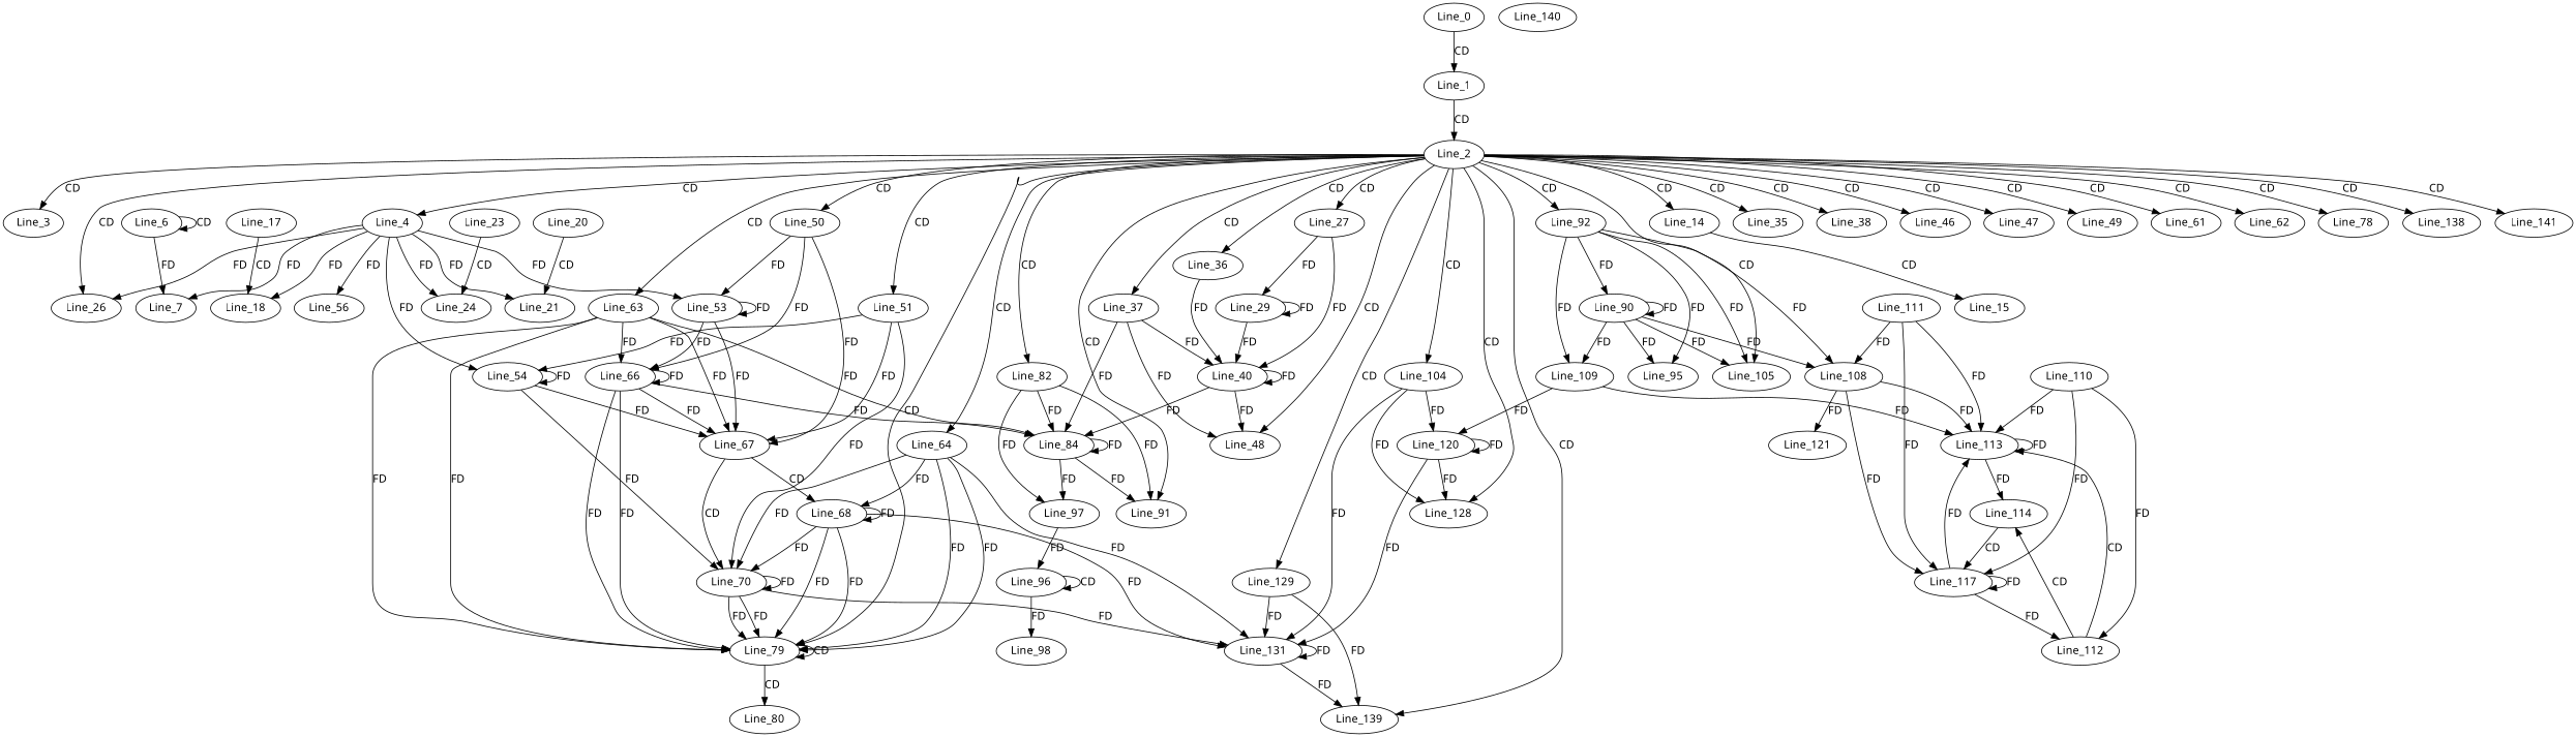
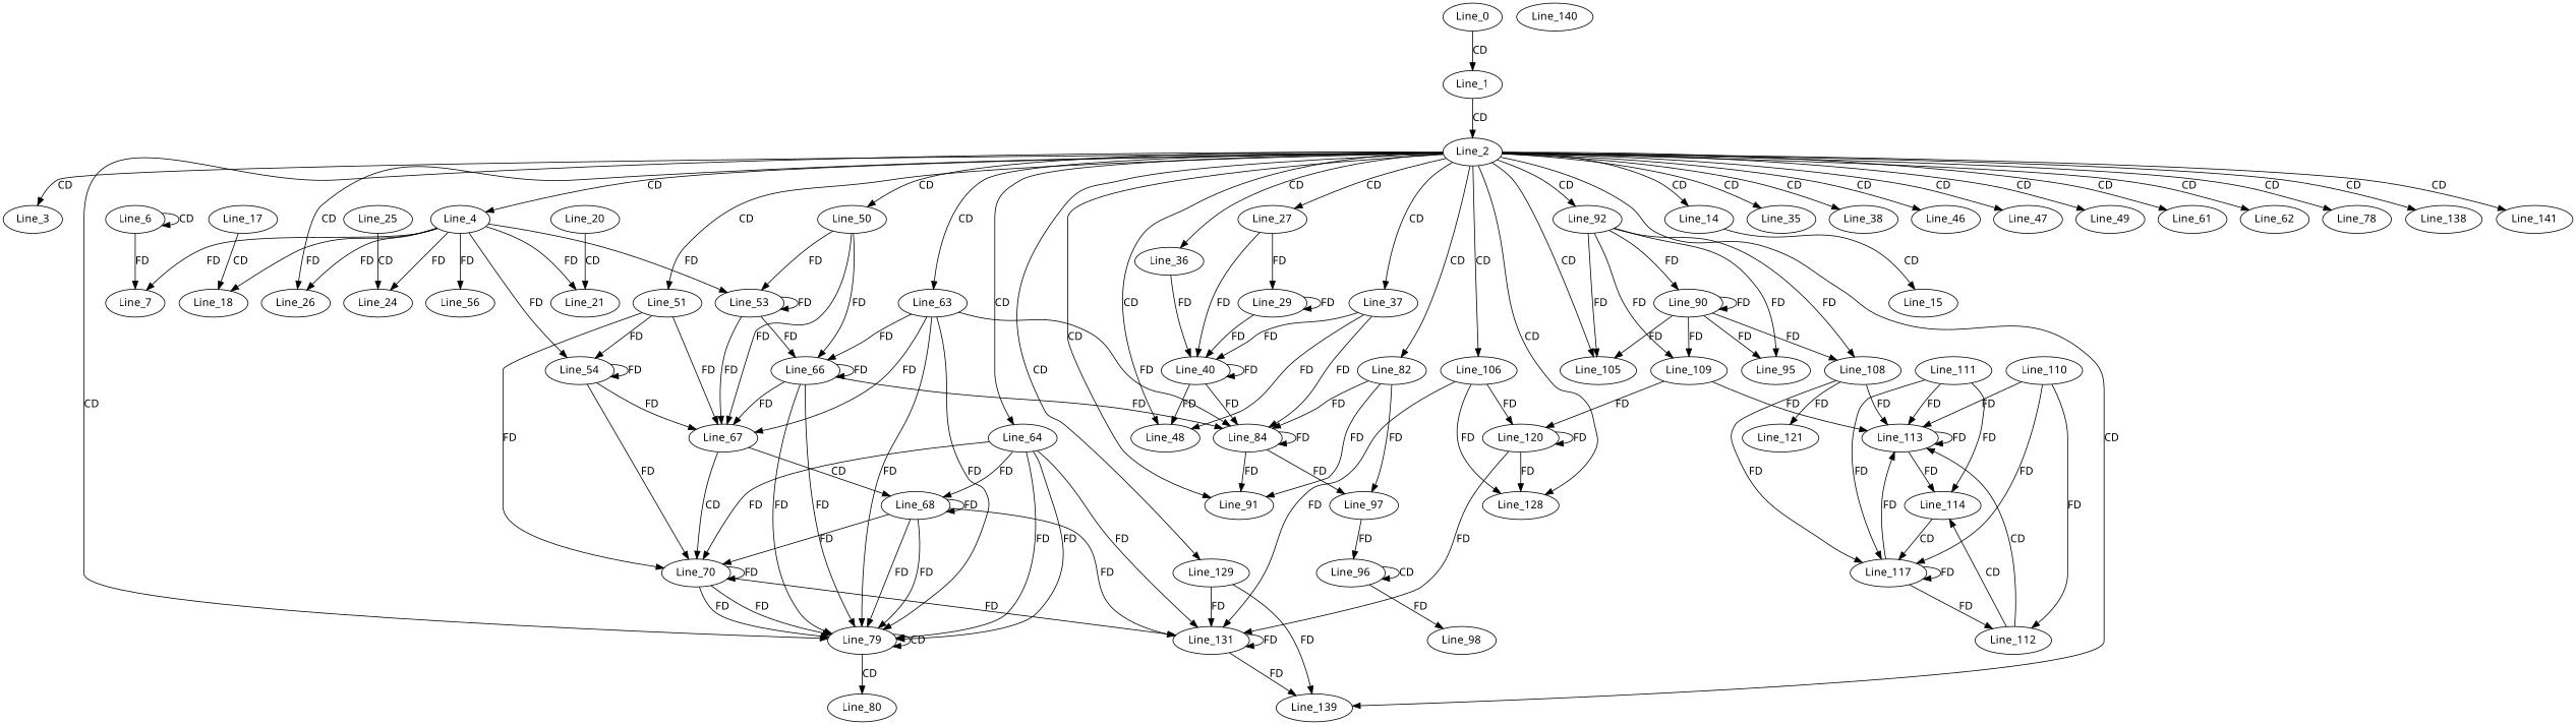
  digraph {
    fontname="Noto Sans"
    node [fontname="Noto Sans"]
    edge [fontname="Noto Sans"]
    Line_0
    Line_1
    Line_2
    Line_3
    Line_4
    Line_14
    Line_26
    Line_27
    Line_35
    Line_36
    Line_37
    Line_38
    Line_46
    Line_47
    Line_48
    Line_49
    Line_50
    Line_51
    Line_61
    Line_62
    Line_63
    Line_64
    Line_78
    Line_79
    Line_82
    Line_91
    Line_92
    Line_105
-   Line_106 [label=Line_104]
+   Line_106
    Line_128
    Line_129
    Line_138
    Line_139
    Line_141
    Line_7
    Line_18
    Line_21
    Line_24
    Line_53
    Line_54
    Line_56
    Line_15
    Line_29
    Line_40
    Line_84
    Line_66
    Line_67
    Line_70
    Line_68
    Line_131
    Line_80
    Line_97
    n53 [label=Line_90]
    Line_95
    Line_108
    Line_109
    Line_120
    Line_6
    Line_17
    Line_20
-   Line_23
+   Line_23 [label=Line_25]
    Line_96
    Line_113
    Line_121
    Line_117
    Line_98
    Line_114
    Line_110
    Line_112
    Line_111
    Line_140
    Line_0 -> Line_1 [label=CD]
    Line_1 -> Line_2 [label=CD]
    Line_2 -> Line_3 [label=CD]
    Line_2 -> Line_4 [label=CD]
    Line_2 -> Line_14 [label=CD]
    Line_2 -> Line_26 [label=CD]
    Line_2 -> Line_27 [label=CD]
    Line_2 -> Line_35 [label=CD]
    Line_2 -> Line_36 [label=CD]
    Line_2 -> Line_37 [label=CD]
    Line_2 -> Line_38 [label=CD]
    Line_2 -> Line_46 [label=CD]
    Line_2 -> Line_47 [label=CD]
    Line_2 -> Line_48 [label=CD]
    Line_2 -> Line_49 [label=CD]
    Line_2 -> Line_50 [label=CD]
    Line_2 -> Line_51 [label=CD]
    Line_2 -> Line_61 [label=CD]
    Line_2 -> Line_62 [label=CD]
    Line_2 -> Line_63 [label=CD]
    Line_2 -> Line_64 [label=CD]
    Line_2 -> Line_78 [label=CD]
    Line_2 -> Line_79 [label=CD]
    Line_2 -> Line_82 [label=CD]
    Line_2 -> Line_91 [label=CD]
    Line_2 -> Line_92 [label=CD]
    Line_2 -> Line_105 [label=CD]
    Line_2 -> Line_106 [label=CD]
    Line_2 -> Line_128 [label=CD]
    Line_2 -> Line_129 [label=CD]
    Line_2 -> Line_138 [label=CD]
    Line_2 -> Line_139 [label=CD]
    Line_2 -> Line_141 [label=CD]
    Line_4 -> Line_26 [label=FD]
    Line_4 -> Line_7 [label=FD]
    Line_4 -> Line_18 [label=FD]
    Line_4 -> Line_21 [label=FD]
    Line_4 -> Line_24 [label=FD]
    Line_4 -> Line_53 [label=FD]
    Line_4 -> Line_54 [label=FD]
    Line_4 -> Line_56 [label=FD]
    Line_14 -> Line_15 [label=CD]
    Line_27 -> Line_29 [label=FD]
    Line_27 -> Line_40 [label=FD]
    Line_36 -> Line_40 [label=FD]
    Line_37 -> Line_48 [label=FD]
    Line_37 -> Line_40 [label=FD]
    Line_37 -> Line_84 [label=FD]
    Line_50 -> Line_53 [label=FD]
    Line_50 -> Line_66 [label=FD]
    Line_50 -> Line_67 [label=FD]
    Line_51 -> Line_54 [label=FD]
    Line_51 -> Line_67 [label=FD]
    Line_51 -> Line_70 [label=FD]
    Line_63 -> Line_79 [label=FD]
    Line_63 -> Line_79 [label=FD]
    Line_63 -> Line_84 [label=FD]
    Line_63 -> Line_66 [label=FD]
    Line_63 -> Line_67 [label=FD]
    Line_64 -> Line_79 [label=FD]
    Line_64 -> Line_79 [label=FD]
    Line_64 -> Line_70 [label=FD]
    Line_64 -> Line_68 [label=FD]
    Line_64 -> Line_131 [label=FD]
    Line_79 -> Line_79 [label=CD]
    Line_79 -> Line_80 [label=CD]
    Line_82 -> Line_91 [label=FD]
    Line_82 -> Line_84 [label=FD]
    Line_82 -> Line_97 [label=FD]
    Line_92 -> Line_105 [label=FD]
    Line_92 -> n53 [label=FD]
    Line_92 -> Line_95 [label=FD]
    Line_92 -> Line_108 [label=FD]
    Line_92 -> Line_109 [label=FD]
    Line_106 -> Line_128 [label=FD]
    Line_106 -> Line_131 [label=FD]
    Line_106 -> Line_120 [label=FD]
    Line_129 -> Line_139 [label=FD]
    Line_129 -> Line_131 [label=FD]
    Line_53 -> Line_53 [label=FD]
    Line_53 -> Line_66 [label=FD]
    Line_53 -> Line_67 [label=FD]
    Line_54 -> Line_54 [label=FD]
    Line_54 -> Line_67 [label=FD]
    Line_54 -> Line_70 [label=FD]
    Line_29 -> Line_29 [label=FD]
    Line_29 -> Line_40 [label=FD]
    Line_40 -> Line_48 [label=FD]
    Line_40 -> Line_40 [label=FD]
    Line_40 -> Line_84 [label=FD]
    Line_84 -> Line_91 [label=FD]
    Line_84 -> Line_84 [label=FD]
    Line_84 -> Line_97 [label=FD]
    Line_66 -> Line_79 [label=FD]
    Line_66 -> Line_79 [label=FD]
    Line_66 -> Line_84 [label=FD]
    Line_66 -> Line_66 [label=FD]
    Line_66 -> Line_67 [label=FD]
    Line_67 -> Line_70 [label=CD]
    Line_67 -> Line_68 [label=CD]
    Line_70 -> Line_79 [label=FD]
    Line_70 -> Line_79 [label=FD]
    Line_70 -> Line_70 [label=FD]
    Line_70 -> Line_131 [label=FD]
    Line_68 -> Line_79 [label=FD]
    Line_68 -> Line_79 [label=FD]
    Line_68 -> Line_70 [label=FD]
    Line_68 -> Line_68 [label=FD]
    Line_68 -> Line_131 [label=FD]
    Line_131 -> Line_139 [label=FD]
    Line_131 -> Line_131 [label=FD]
    Line_97 -> Line_96 [label=FD]
    n53 -> Line_105 [label=FD]
    n53 -> n53 [label=FD]
    n53 -> Line_95 [label=FD]
    n53 -> Line_108 [label=FD]
    n53 -> Line_109 [label=FD]
    Line_108 -> Line_113 [label=FD]
    Line_108 -> Line_121 [label=FD]
    Line_108 -> Line_117 [label=FD]
    Line_109 -> Line_120 [label=FD]
    Line_109 -> Line_113 [label=FD]
    Line_120 -> Line_128 [label=FD]
    Line_120 -> Line_131 [label=FD]
    Line_120 -> Line_120 [label=FD]
    Line_6 -> Line_7 [label=FD]
    Line_6 -> Line_6 [label=CD]
    Line_17 -> Line_18 [label=CD]
    Line_20 -> Line_21 [label=CD]
    Line_23 -> Line_24 [label=CD]
    Line_96 -> Line_96 [label=CD]
    Line_96 -> Line_98 [label=FD]
    Line_113 -> Line_113 [label=FD]
    Line_113 -> Line_114 [label=FD]
    Line_117 -> Line_113 [label=FD]
    Line_117 -> Line_117 [label=FD]
    Line_117 -> Line_112 [label=FD]
    Line_114 -> Line_117 [label=CD]
    Line_110 -> Line_113 [label=FD]
    Line_110 -> Line_117 [label=FD]
    Line_110 -> Line_112 [label=FD]
    Line_112 -> Line_113 [label=CD]
    Line_112 -> Line_114 [label=CD]
    Line_111 -> Line_113 [label=FD]
    Line_111 -> Line_117 [label=FD]
-   Line_111 -> Line_108 [label=FD]
+   Line_111 -> Line_114 [label=FD]
  }
